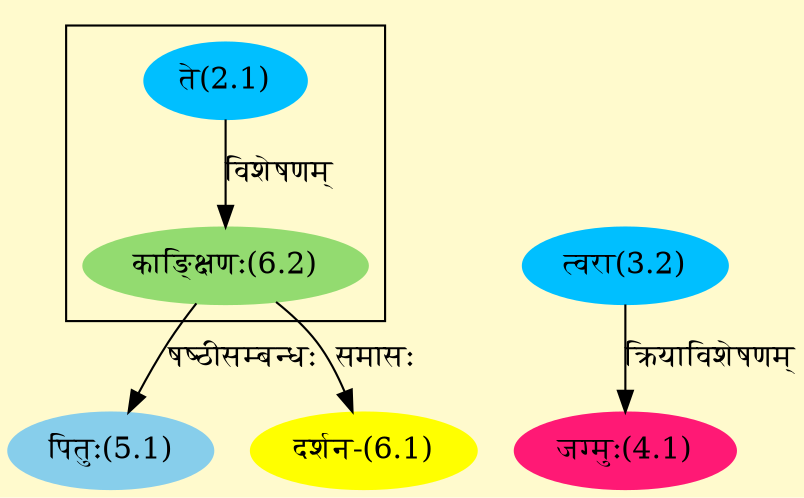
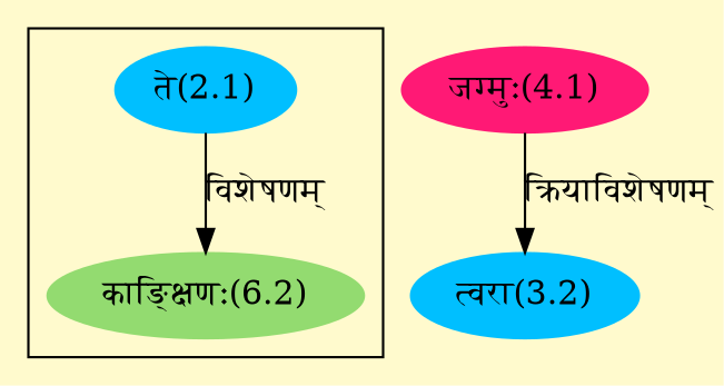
  digraph {
    bgcolor=lemonchiffon1
    compound=true
    rankdir=BT
    node [color="#00BFFF" style=filled]
    edge [dir=back]
    n1 [color="#93DB70" label="काङ्क्षिणः(6.2)"]
    n2 [label="ते(2.1)"]
    n3 [color="#FF1975" label="जग्मुः(4.1)"]
    n4 [label="त्वरा(3.2)"]
-   n5 [color="#87CEEB" label="पितुः(5.1)"]
-   n6 [color="#FFFF00" label="दर्शन-(6.1)"]
    subgraph cluster_1 {
      n1
      n2
    }
    n1 -> n2 [label="विशेषणम्"]
-   n3 -> n4 [label="क्रियाविशेषणम्"]
-   n5 -> n1 [label="षष्ठीसम्बन्धः"]
-   n6 -> n1 [label="समासः"]
+   n4 -> n3 [label="क्रियाविशेषणम्"]
  }
